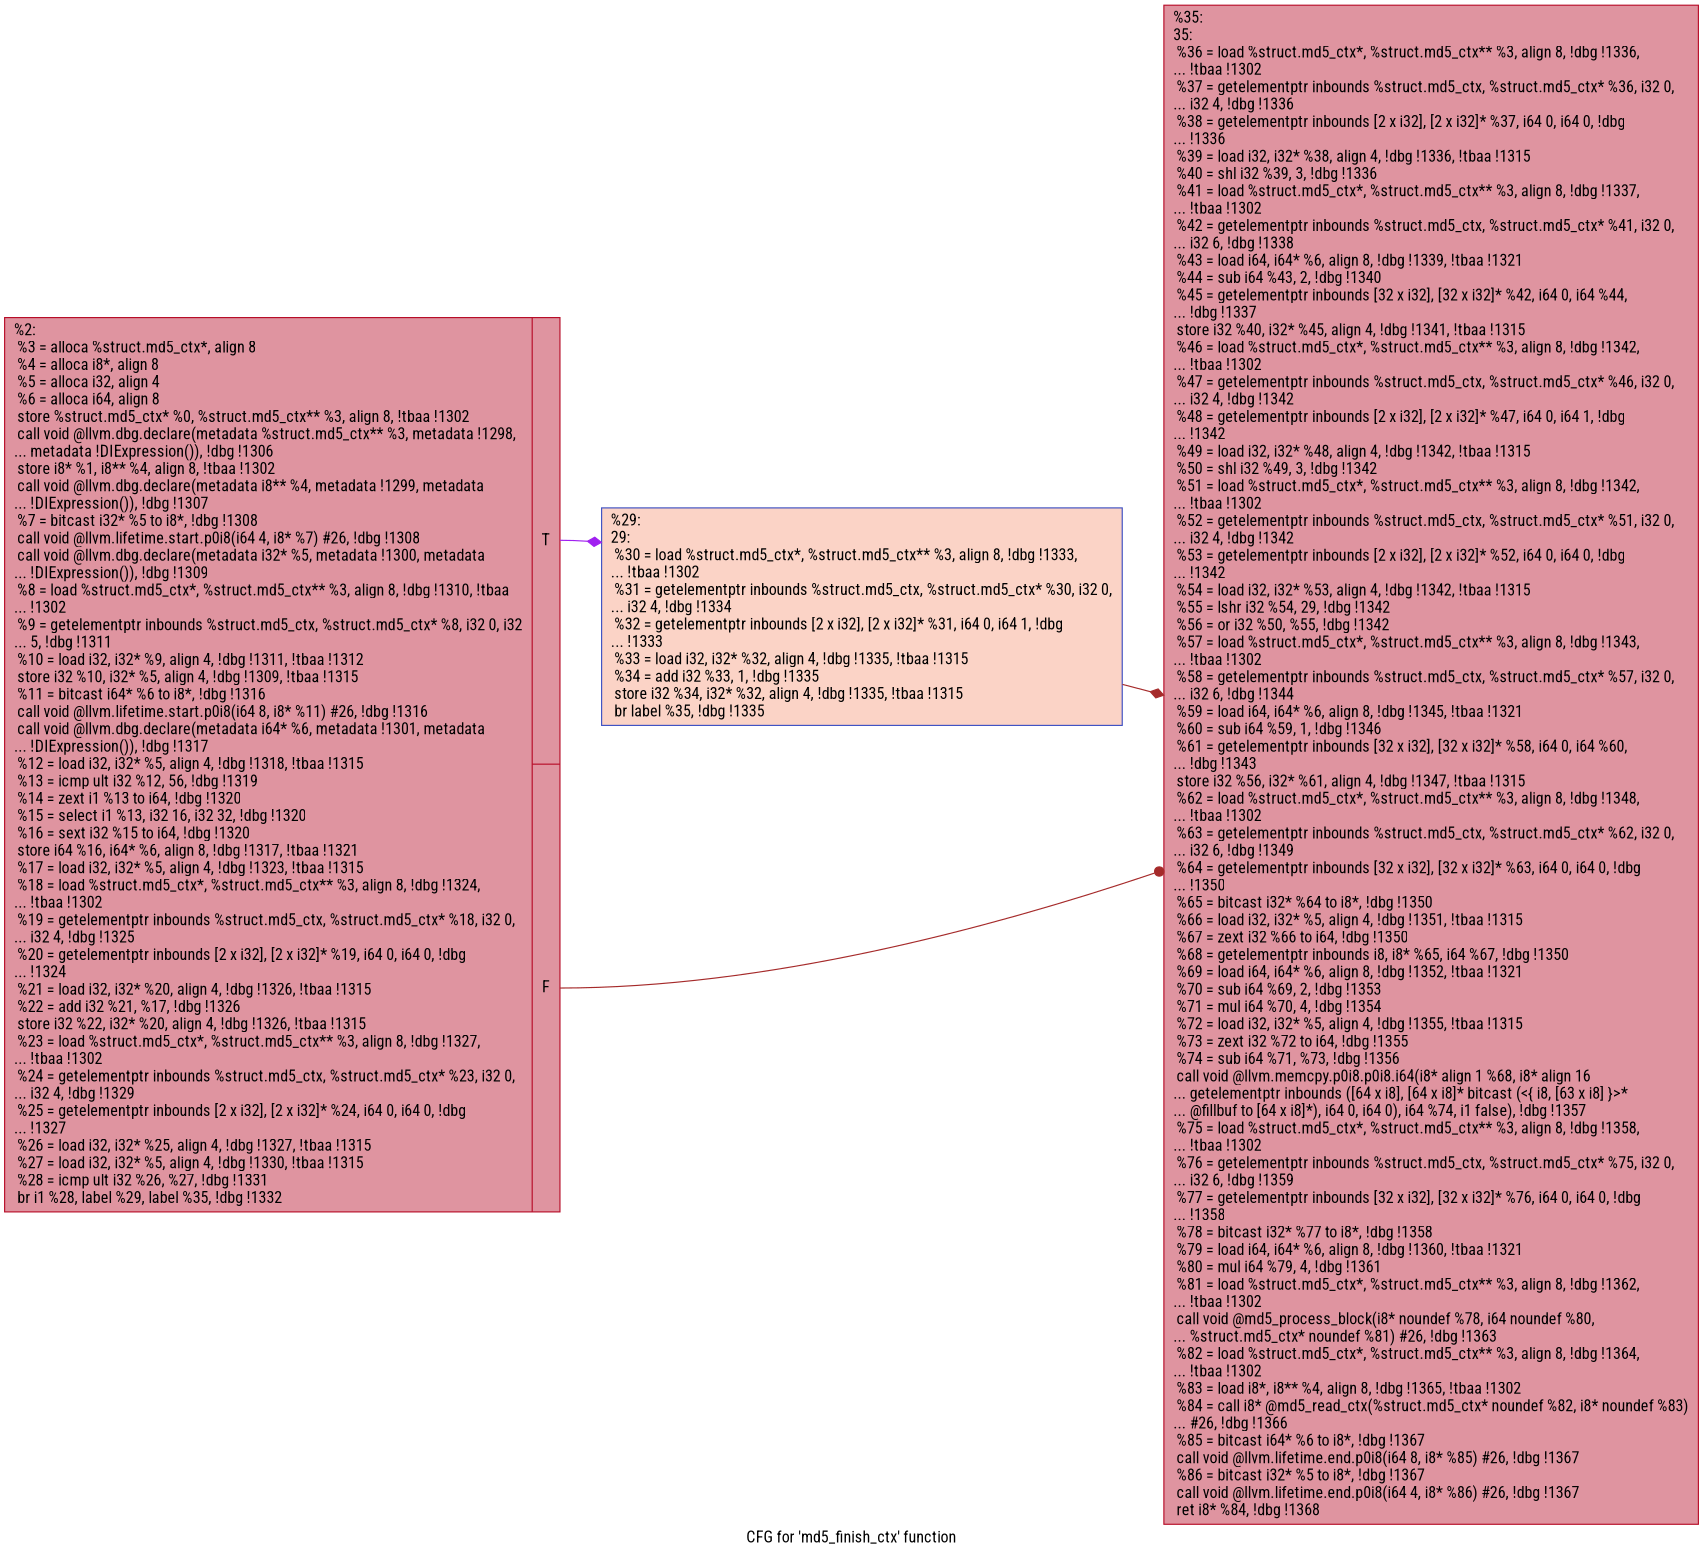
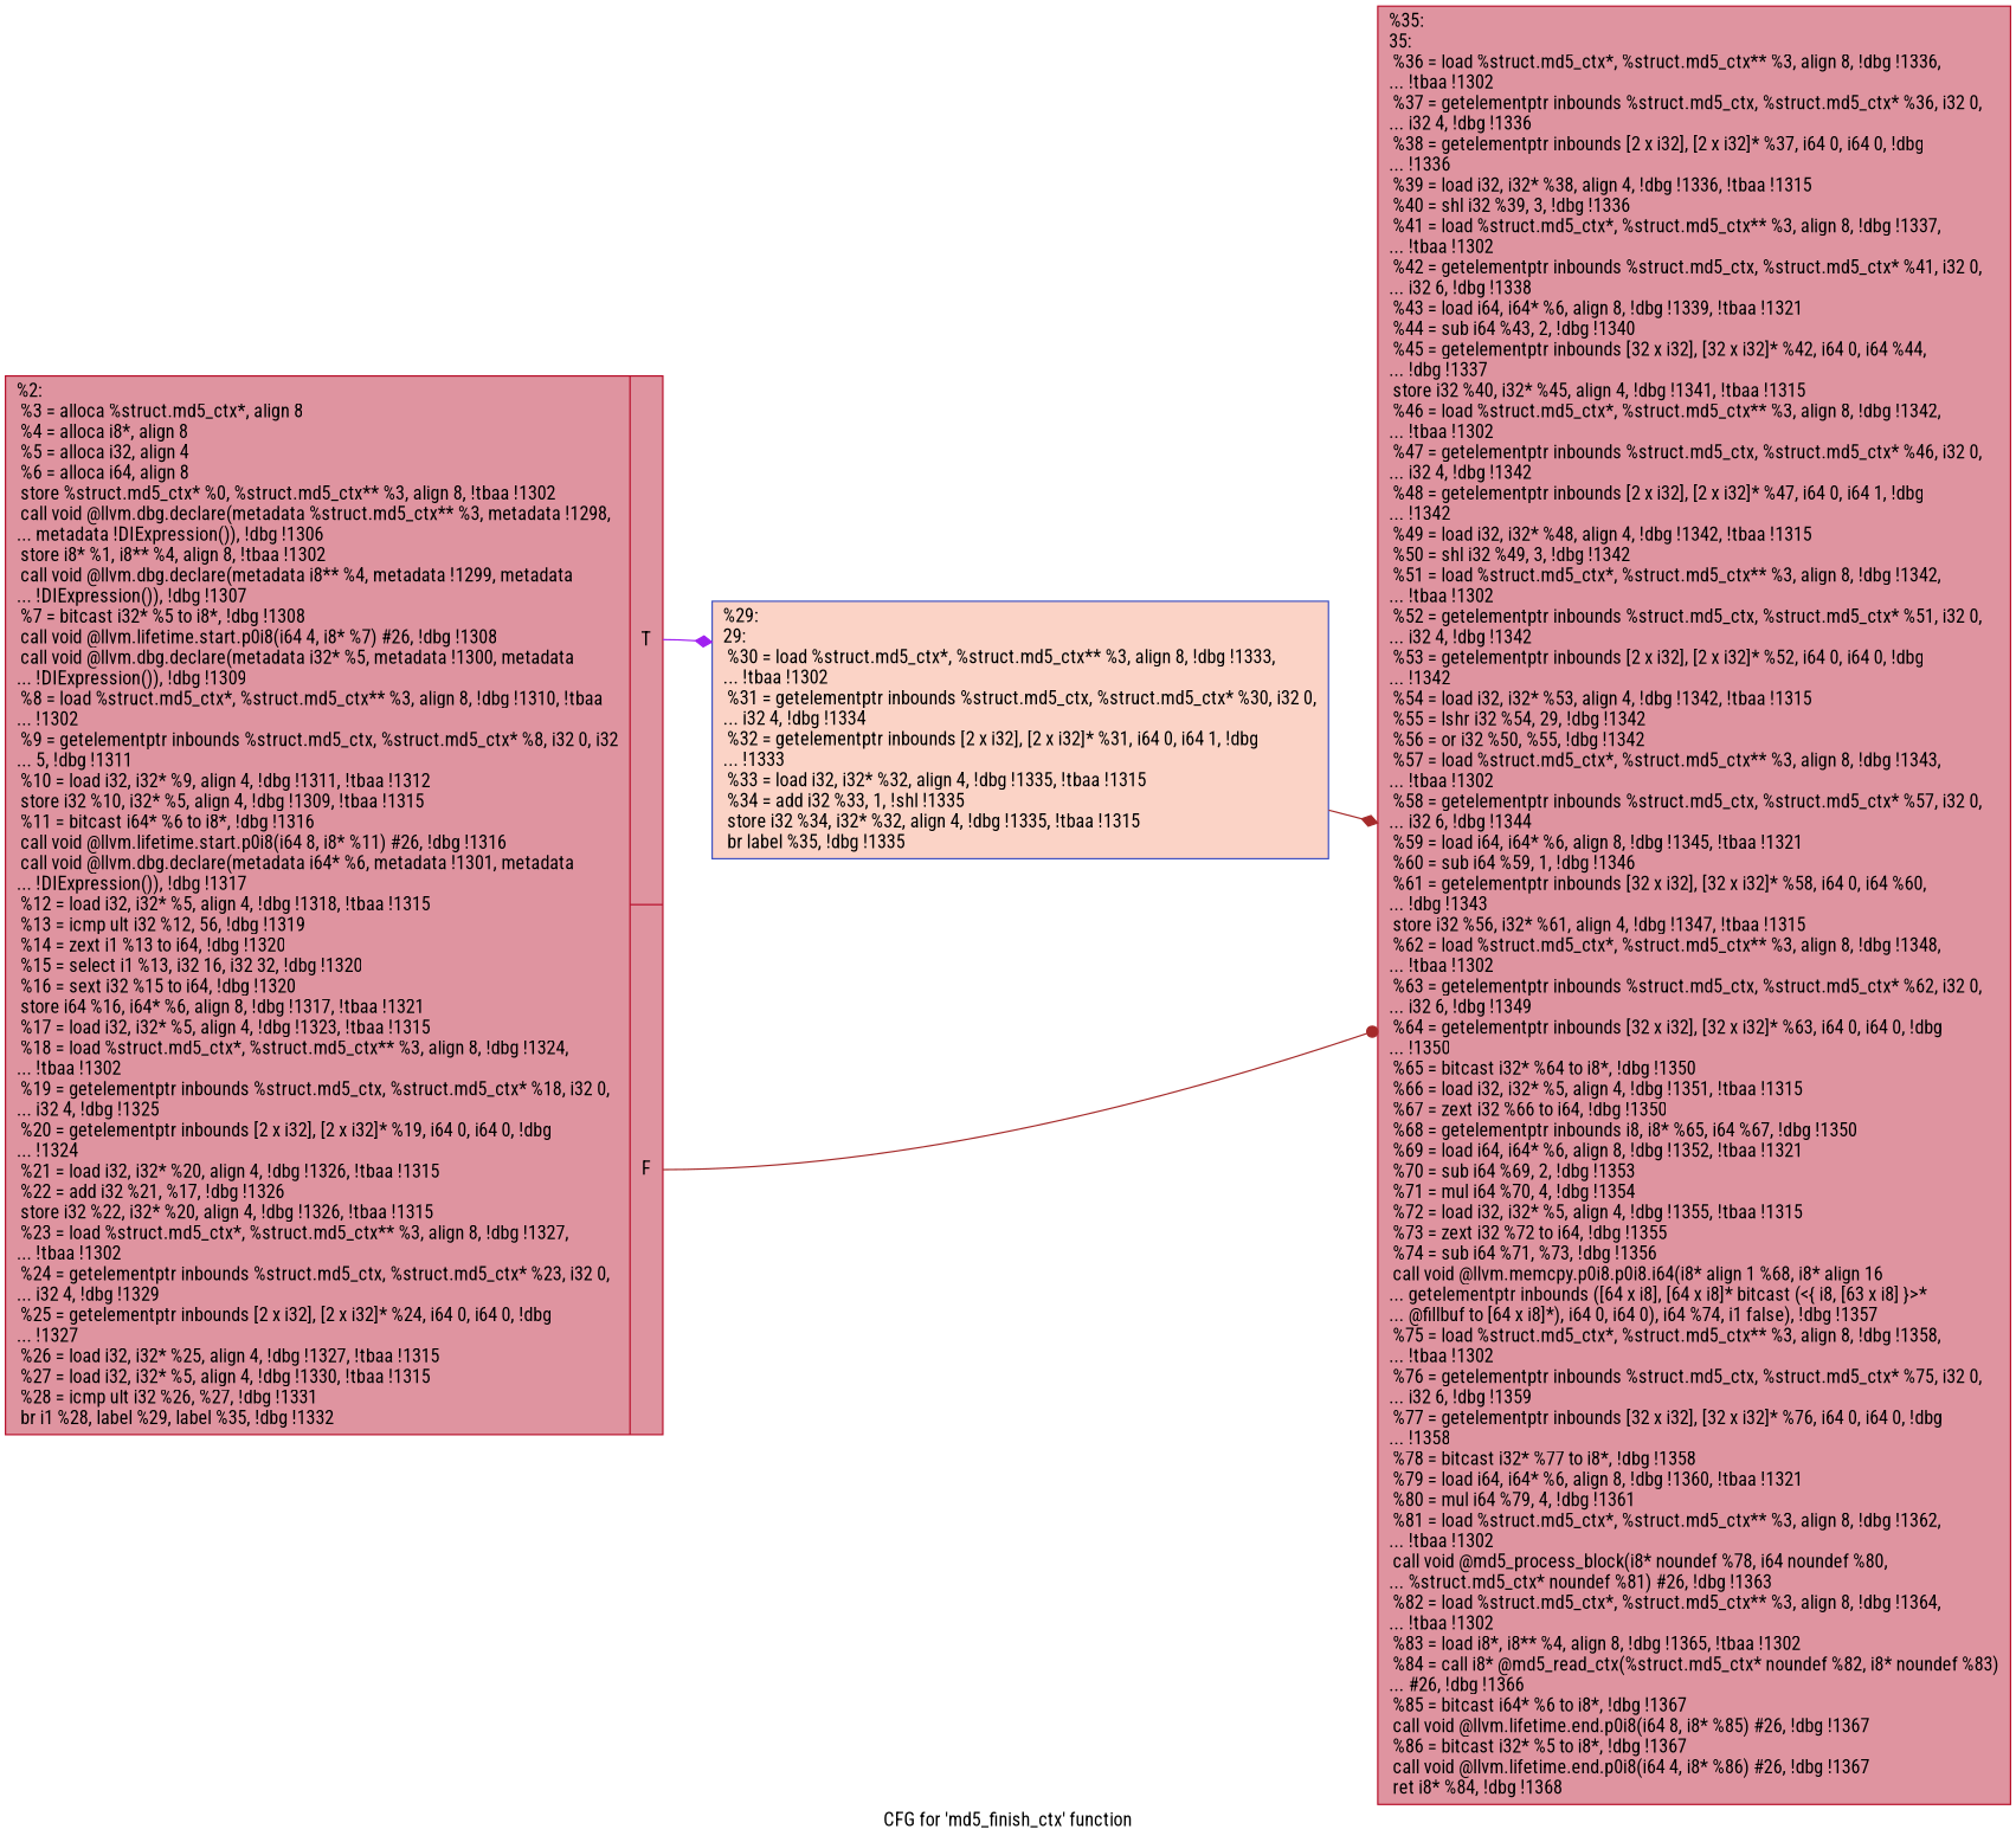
  digraph {
    label="CFG for 'md5_finish_ctx' function"
    rankdir=LR
    fontname="Roboto Condensed"
    node [color="#b70d28ff" fillcolor="#b70d2870" shape=record style=filled fontname="Roboto Condensed"]
    edge [color=brown arrowhead=diamond fontname="Roboto Condensed"]
    n1 [label="{%2:\l  %3 = alloca %struct.md5_ctx*, align 8\l  %4 = alloca i8*, align 8\l  %5 = alloca i32, align 4\l  %6 = alloca i64, align 8\l  store %struct.md5_ctx* %0, %struct.md5_ctx** %3, align 8, !tbaa !1302\l  call void @llvm.dbg.declare(metadata %struct.md5_ctx** %3, metadata !1298,\l... metadata !DIExpression()), !dbg !1306\l  store i8* %1, i8** %4, align 8, !tbaa !1302\l  call void @llvm.dbg.declare(metadata i8** %4, metadata !1299, metadata\l... !DIExpression()), !dbg !1307\l  %7 = bitcast i32* %5 to i8*, !dbg !1308\l  call void @llvm.lifetime.start.p0i8(i64 4, i8* %7) #26, !dbg !1308\l  call void @llvm.dbg.declare(metadata i32* %5, metadata !1300, metadata\l... !DIExpression()), !dbg !1309\l  %8 = load %struct.md5_ctx*, %struct.md5_ctx** %3, align 8, !dbg !1310, !tbaa\l... !1302\l  %9 = getelementptr inbounds %struct.md5_ctx, %struct.md5_ctx* %8, i32 0, i32\l... 5, !dbg !1311\l  %10 = load i32, i32* %9, align 4, !dbg !1311, !tbaa !1312\l  store i32 %10, i32* %5, align 4, !dbg !1309, !tbaa !1315\l  %11 = bitcast i64* %6 to i8*, !dbg !1316\l  call void @llvm.lifetime.start.p0i8(i64 8, i8* %11) #26, !dbg !1316\l  call void @llvm.dbg.declare(metadata i64* %6, metadata !1301, metadata\l... !DIExpression()), !dbg !1317\l  %12 = load i32, i32* %5, align 4, !dbg !1318, !tbaa !1315\l  %13 = icmp ult i32 %12, 56, !dbg !1319\l  %14 = zext i1 %13 to i64, !dbg !1320\l  %15 = select i1 %13, i32 16, i32 32, !dbg !1320\l  %16 = sext i32 %15 to i64, !dbg !1320\l  store i64 %16, i64* %6, align 8, !dbg !1317, !tbaa !1321\l  %17 = load i32, i32* %5, align 4, !dbg !1323, !tbaa !1315\l  %18 = load %struct.md5_ctx*, %struct.md5_ctx** %3, align 8, !dbg !1324,\l... !tbaa !1302\l  %19 = getelementptr inbounds %struct.md5_ctx, %struct.md5_ctx* %18, i32 0,\l... i32 4, !dbg !1325\l  %20 = getelementptr inbounds [2 x i32], [2 x i32]* %19, i64 0, i64 0, !dbg\l... !1324\l  %21 = load i32, i32* %20, align 4, !dbg !1326, !tbaa !1315\l  %22 = add i32 %21, %17, !dbg !1326\l  store i32 %22, i32* %20, align 4, !dbg !1326, !tbaa !1315\l  %23 = load %struct.md5_ctx*, %struct.md5_ctx** %3, align 8, !dbg !1327,\l... !tbaa !1302\l  %24 = getelementptr inbounds %struct.md5_ctx, %struct.md5_ctx* %23, i32 0,\l... i32 4, !dbg !1329\l  %25 = getelementptr inbounds [2 x i32], [2 x i32]* %24, i64 0, i64 0, !dbg\l... !1327\l  %26 = load i32, i32* %25, align 4, !dbg !1327, !tbaa !1315\l  %27 = load i32, i32* %5, align 4, !dbg !1330, !tbaa !1315\l  %28 = icmp ult i32 %26, %27, !dbg !1331\l  br i1 %28, label %29, label %35, !dbg !1332\l|{<s0>T|<s1>F}}"]
-   n2 [color="#3d50c3ff" fillcolor="#f59c7d70" label="{%29:\l29:                                               \l  %30 = load %struct.md5_ctx*, %struct.md5_ctx** %3, align 8, !dbg !1333,\l... !tbaa !1302\l  %31 = getelementptr inbounds %struct.md5_ctx, %struct.md5_ctx* %30, i32 0,\l... i32 4, !dbg !1334\l  %32 = getelementptr inbounds [2 x i32], [2 x i32]* %31, i64 0, i64 1, !dbg\l... !1333\l  %33 = load i32, i32* %32, align 4, !dbg !1335, !tbaa !1315\l  %34 = add i32 %33, 1, !dbg !1335\l  store i32 %34, i32* %32, align 4, !dbg !1335, !tbaa !1315\l  br label %35, !dbg !1335\l}"]
+   n2 [color="#3d50c3ff" fillcolor="#f59c7d70" label="{%29:\l29:                                               \l  %30 = load %struct.md5_ctx*, %struct.md5_ctx** %3, align 8, !dbg !1333,\l... !tbaa !1302\l  %31 = getelementptr inbounds %struct.md5_ctx, %struct.md5_ctx* %30, i32 0,\l... i32 4, !dbg !1334\l  %32 = getelementptr inbounds [2 x i32], [2 x i32]* %31, i64 0, i64 1, !dbg\l... !1333\l  %33 = load i32, i32* %32, align 4, !dbg !1335, !tbaa !1315\l  %34 = add i32 %33, 1, !shl !1335\l  store i32 %34, i32* %32, align 4, !dbg !1335, !tbaa !1315\l  br label %35, !dbg !1335\l}"]
    n3 [label="{%35:\l35:                                               \l  %36 = load %struct.md5_ctx*, %struct.md5_ctx** %3, align 8, !dbg !1336,\l... !tbaa !1302\l  %37 = getelementptr inbounds %struct.md5_ctx, %struct.md5_ctx* %36, i32 0,\l... i32 4, !dbg !1336\l  %38 = getelementptr inbounds [2 x i32], [2 x i32]* %37, i64 0, i64 0, !dbg\l... !1336\l  %39 = load i32, i32* %38, align 4, !dbg !1336, !tbaa !1315\l  %40 = shl i32 %39, 3, !dbg !1336\l  %41 = load %struct.md5_ctx*, %struct.md5_ctx** %3, align 8, !dbg !1337,\l... !tbaa !1302\l  %42 = getelementptr inbounds %struct.md5_ctx, %struct.md5_ctx* %41, i32 0,\l... i32 6, !dbg !1338\l  %43 = load i64, i64* %6, align 8, !dbg !1339, !tbaa !1321\l  %44 = sub i64 %43, 2, !dbg !1340\l  %45 = getelementptr inbounds [32 x i32], [32 x i32]* %42, i64 0, i64 %44,\l... !dbg !1337\l  store i32 %40, i32* %45, align 4, !dbg !1341, !tbaa !1315\l  %46 = load %struct.md5_ctx*, %struct.md5_ctx** %3, align 8, !dbg !1342,\l... !tbaa !1302\l  %47 = getelementptr inbounds %struct.md5_ctx, %struct.md5_ctx* %46, i32 0,\l... i32 4, !dbg !1342\l  %48 = getelementptr inbounds [2 x i32], [2 x i32]* %47, i64 0, i64 1, !dbg\l... !1342\l  %49 = load i32, i32* %48, align 4, !dbg !1342, !tbaa !1315\l  %50 = shl i32 %49, 3, !dbg !1342\l  %51 = load %struct.md5_ctx*, %struct.md5_ctx** %3, align 8, !dbg !1342,\l... !tbaa !1302\l  %52 = getelementptr inbounds %struct.md5_ctx, %struct.md5_ctx* %51, i32 0,\l... i32 4, !dbg !1342\l  %53 = getelementptr inbounds [2 x i32], [2 x i32]* %52, i64 0, i64 0, !dbg\l... !1342\l  %54 = load i32, i32* %53, align 4, !dbg !1342, !tbaa !1315\l  %55 = lshr i32 %54, 29, !dbg !1342\l  %56 = or i32 %50, %55, !dbg !1342\l  %57 = load %struct.md5_ctx*, %struct.md5_ctx** %3, align 8, !dbg !1343,\l... !tbaa !1302\l  %58 = getelementptr inbounds %struct.md5_ctx, %struct.md5_ctx* %57, i32 0,\l... i32 6, !dbg !1344\l  %59 = load i64, i64* %6, align 8, !dbg !1345, !tbaa !1321\l  %60 = sub i64 %59, 1, !dbg !1346\l  %61 = getelementptr inbounds [32 x i32], [32 x i32]* %58, i64 0, i64 %60,\l... !dbg !1343\l  store i32 %56, i32* %61, align 4, !dbg !1347, !tbaa !1315\l  %62 = load %struct.md5_ctx*, %struct.md5_ctx** %3, align 8, !dbg !1348,\l... !tbaa !1302\l  %63 = getelementptr inbounds %struct.md5_ctx, %struct.md5_ctx* %62, i32 0,\l... i32 6, !dbg !1349\l  %64 = getelementptr inbounds [32 x i32], [32 x i32]* %63, i64 0, i64 0, !dbg\l... !1350\l  %65 = bitcast i32* %64 to i8*, !dbg !1350\l  %66 = load i32, i32* %5, align 4, !dbg !1351, !tbaa !1315\l  %67 = zext i32 %66 to i64, !dbg !1350\l  %68 = getelementptr inbounds i8, i8* %65, i64 %67, !dbg !1350\l  %69 = load i64, i64* %6, align 8, !dbg !1352, !tbaa !1321\l  %70 = sub i64 %69, 2, !dbg !1353\l  %71 = mul i64 %70, 4, !dbg !1354\l  %72 = load i32, i32* %5, align 4, !dbg !1355, !tbaa !1315\l  %73 = zext i32 %72 to i64, !dbg !1355\l  %74 = sub i64 %71, %73, !dbg !1356\l  call void @llvm.memcpy.p0i8.p0i8.i64(i8* align 1 %68, i8* align 16\l... getelementptr inbounds ([64 x i8], [64 x i8]* bitcast (\<\{ i8, [63 x i8] \}\>*\l... @fillbuf to [64 x i8]*), i64 0, i64 0), i64 %74, i1 false), !dbg !1357\l  %75 = load %struct.md5_ctx*, %struct.md5_ctx** %3, align 8, !dbg !1358,\l... !tbaa !1302\l  %76 = getelementptr inbounds %struct.md5_ctx, %struct.md5_ctx* %75, i32 0,\l... i32 6, !dbg !1359\l  %77 = getelementptr inbounds [32 x i32], [32 x i32]* %76, i64 0, i64 0, !dbg\l... !1358\l  %78 = bitcast i32* %77 to i8*, !dbg !1358\l  %79 = load i64, i64* %6, align 8, !dbg !1360, !tbaa !1321\l  %80 = mul i64 %79, 4, !dbg !1361\l  %81 = load %struct.md5_ctx*, %struct.md5_ctx** %3, align 8, !dbg !1362,\l... !tbaa !1302\l  call void @md5_process_block(i8* noundef %78, i64 noundef %80,\l... %struct.md5_ctx* noundef %81) #26, !dbg !1363\l  %82 = load %struct.md5_ctx*, %struct.md5_ctx** %3, align 8, !dbg !1364,\l... !tbaa !1302\l  %83 = load i8*, i8** %4, align 8, !dbg !1365, !tbaa !1302\l  %84 = call i8* @md5_read_ctx(%struct.md5_ctx* noundef %82, i8* noundef %83)\l... #26, !dbg !1366\l  %85 = bitcast i64* %6 to i8*, !dbg !1367\l  call void @llvm.lifetime.end.p0i8(i64 8, i8* %85) #26, !dbg !1367\l  %86 = bitcast i32* %5 to i8*, !dbg !1367\l  call void @llvm.lifetime.end.p0i8(i64 4, i8* %86) #26, !dbg !1367\l  ret i8* %84, !dbg !1368\l}"]
    n1 -> n2 [tailport=s0 color=purple]
    n1 -> n3 [tailport=s1 arrowhead=dot]
    n2 -> n3
  }
